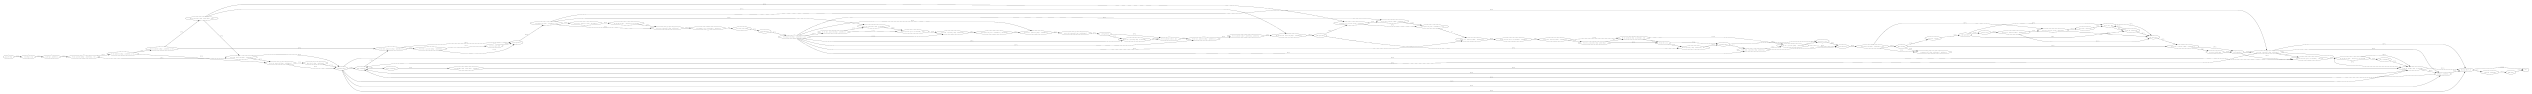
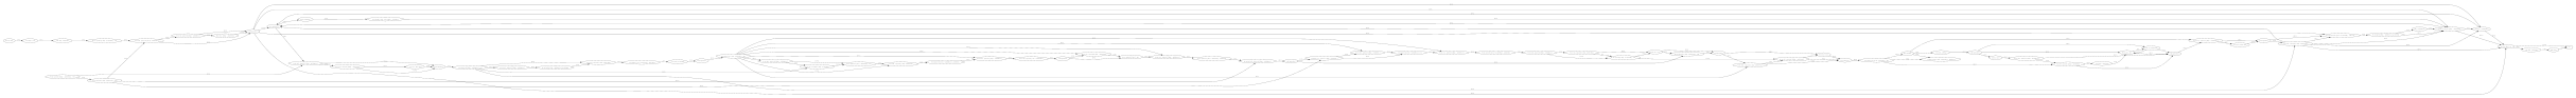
  digraph {
    fontname=Montserrat
    rankdir=LR
    node [fontname=Montserrat]
    edge [fontname=Montserrat]
    n1 [label="push rbp"]
    n2 [label="mov rbp , rsp"]
    n3 [label="sub rsp , address"]
    n4 [label="mov qword [ rbp - address ] , rdi"]
-   n5 [label="mov qword [ rbp - address ] , rsi"]
    n6 [label="mov rdi , qword [ rbp - address ]"]
    n7 [label="mov qword [ rbp - address ] , rdx"]
    n8 [label="mov rsi , qword [ rbp - address ]"]
    n9 [label="call symbol"]
    n10 [label="mov dword [ rbp - address ] , ecx"]
    n11 [label="mov rdi , qword [ rbp - address ]"]
    n12 [label="lea rdx , [ rbp - address ]"]
    n13 [label="movsxd rdi , dword [ rbp - address ]"]
    n14 [label="movsxd rcx , dword [ rbp - address ]"]
    n15 [label="mov rdx , qword [ rbp - address ]"]
    n16 [label="call symbol"]
    n17 [label="call symbol"]
    n18 [label="mov rdx , qword [ rbp - address ]"]
    n19 [label="mov qword [ rdx + address ] , rcx"]
    n20 [label="jne address"]
    n21 [label="movss dword [ rax + address ] , xmm0"]
    n22 [label="mov al , byte [ rbp - address ]"]
    n23 [label="and al , address"]
    n24 [label="movzx test , al"]
    n25 [label="jmp address"]
    n26 [label="mov byte [ rbp - address ] , address"]
    n27 [label="add rsp , address"]
    n28 [label=retn]
    n29 [label="mov byte [ rbp - address ] , address"]
    n30 [label="mov rsi , symbol"]
    n31 [label="mov qword [ rbp - address ] , rax"]
    n32 [label="mov rax , qword [ rbp - address ]"]
    n33 [label="mov rax , qword [ rbp - address ]"]
    n34 [label="mov rcx , qword [ rbp - address ]"]
    n35 [label="mov rax , qword [ rbp - address ]"]
    n36 [label="mov byte [ rax + address ] , address"]
    n37 [label="mov byte [ rax + address ] , address"]
    n38 [label="mov qword [ rcx + address ] , rax"]
    n39 [label="mov edi , address"]
    n40 [label="call symbol"]
    n41 [label="mov qword [ rbp - address ] , rax"]
    n42 [label="mov rax , qword [ rbp - address ]"]
    n43 [label="mov rax , qword [ rbp - address ]"]
    n44 [label="mov rax , qword [ rbp - address ]"]
    n45 [label="mov rcx , qword [ rbp - address ]"]
    n46 [label="mov rax , qword [ rbp - address ]"]
    n47 [label="mov rcx , qword [ rbp - address ]"]
    n48 [label="mov rdx , qword [ rbp - address ]"]
    n49 [label="mov qword [ rax + address ] , address"]
    n50 [label="mov rdi , qword [ rax + address ]"]
    n51 [label="mov qword [ rcx ] , rax"]
    n52 [label="mov qword [ rax + address ] , address"]
    n53 [label="mov qword [ rcx + address ] , address"]
    n54 [label="mov rdi , qword [ rbp - address ]"]
    n55 [label="call symbol"]
    n56 [label="call symbol"]
    n57 [label="mov qword [ rbp - address ] , rax"]
    n58 [label="call symbol"]
    n59 [label="mov rdi , qword [ rbp - address ]"]
    n60 [label="mov rcx , qword [ rbp - address ]"]
    n61 [label="mov qword [ rbp - address ] , rdi"]
    n62 [label="mov rdi , rcx"]
    n63 [label="mov rsi , rax"]
    n64 [label="mov qword [ rbp - address ] , rax"]
    n65 [label="cmp qword [ rbp - address ] , address"]
    n66 [label="je address"]
    n67 [label="mov r8 , qword [ rbp - address ]"]
    n68 [label="mov rdi , qword [ rbp - address ]"]
    n69 [label="mov rdi , string"]
    n70 [label="call symbol"]
    n71 [label="mov edi , address"]
    n72 [label="mov esi , address"]
    n73 [label="call symbol"]
    n74 [label="call symbol"]
    n75 [label="xor esi , esi"]
    n76 [label="mov rdx , rax"]
    n77 [label="mov al , address"]
    n78 [label="jmp address"]
    n79 [label="mov rcx , qword [ rbp - address ]"]
    n80 [label="pop rbp"]
    n1 -> n2 [label=CFG]
    n2 -> n3 [label=CFG]
    n3 -> n4 [label=CFG]
-   n4 -> n5 [label=CFG]
    n4 -> n6 [label=DFG]
-   n5 -> n7 [label=CFG]
-   n5 -> n8 [label=DFG]
    n6 -> n8 [label=CFG]
    n6 -> n9 [label=DFG]
    n7 -> n10 [label=CFG]
    n7 -> n11 [label=DFG]
    n8 -> n9 [label=DFG]
    n8 -> n12 [label=CFG]
    n9 -> n20 [label=DFG]
    n9 -> n21 [label=DFG]
    n9 -> n22 [label=DFG]
    n9 -> n23 [label=DFG]
    n9 -> n24 [label=DFG]
    n10 -> n6 [label=CFG]
    n10 -> n13 [label=DFG]
    n10 -> n14 [label=DFG]
    n11 -> n15 [label=CFG]
    n11 -> n16 [label=DFG]
    n12 -> n9 [label=DFG]
    n13 -> n17 [label=DFG]
    n14 -> n18 [label=CFG]
    n14 -> n19 [label=DFG]
    n15 -> n16 [label=DFG]
    n15 -> n30 [label=CFG]
    n16 -> n31 [label=DFG]
    n17 -> n14 [label=CFG]
    n17 -> n57 [label=DFG]
    n18 -> n19 [label=DFG]
    n19 -> n47 [label=CFG]
    n20 -> n11 [label=CFG]
    n20 -> n25 [label=CFG]
    n21 -> n26 [label=CFG]
    n22 -> n20 [label=DFG]
    n22 -> n23 [label=DFG]
    n22 -> n24 [label=DFG]
    n23 -> n20 [label=DFG]
    n23 -> n24 [label=DFG]
    n24 -> n27 [label=CFG]
    n24 -> n28 [label=DFG]
    n25 -> n29 [label=CFG]
    n26 -> n22 [label=DFG]
    n26 -> n78 [label=CFG]
    n27 -> n80 [label=CFG]
    n29 -> n22 [label=DFG]
    n30 -> n16 [label=CFG]
    n31 -> n32 [label=DFG]
    n31 -> n33 [label=DFG]
    n31 -> n34 [label=DFG]
    n31 -> n35 [label=DFG]
    n32 -> n36 [label=DFG]
    n33 -> n37 [label=DFG]
    n34 -> n38 [label=DFG]
    n35 -> n20 [label=DFG]
    n35 -> n21 [label=DFG]
    n35 -> n22 [label=DFG]
    n35 -> n23 [label=DFG]
    n35 -> n24 [label=DFG]
    n36 -> n33 [label=CFG]
    n37 -> n39 [label=CFG]
    n38 -> n43 [label=CFG]
    n39 -> n40 [label=CFG]
    n40 -> n41 [label=DFG]
    n41 -> n18 [label=DFG]
    n41 -> n42 [label=DFG]
    n41 -> n43 [label=DFG]
    n41 -> n44 [label=DFG]
    n41 -> n45 [label=DFG]
    n41 -> n46 [label=DFG]
    n41 -> n47 [label=DFG]
    n41 -> n48 [label=DFG]
    n42 -> n34 [label=CFG]
    n42 -> n38 [label=DFG]
    n43 -> n49 [label=DFG]
    n44 -> n50 [label=DFG]
    n45 -> n51 [label=DFG]
    n46 -> n52 [label=DFG]
    n47 -> n53 [label=DFG]
    n48 -> n54 [label=CFG]
    n48 -> n55 [label=DFG]
    n49 -> n44 [label=CFG]
    n50 -> n56 [label=DFG]
    n51 -> n46 [label=CFG]
    n52 -> n13 [label=CFG]
    n53 -> n59 [label=CFG]
    n54 -> n55 [label=DFG]
    n54 -> n63 [label=CFG]
    n55 -> n64 [label=DFG]
    n56 -> n45 [label=CFG]
    n56 -> n51 [label=DFG]
    n57 -> n58 [label=CFG]
    n58 -> n48 [label=CFG]
    n58 -> n63 [label=DFG]
    n59 -> n60 [label=CFG]
    n59 -> n61 [label=DFG]
    n60 -> n61 [label=CFG]
    n60 -> n62 [label=DFG]
    n61 -> n54 [label=DFG]
    n61 -> n62 [label=CFG]
    n62 -> n57 [label=CFG]
    n62 -> n58 [label=DFG]
    n63 -> n55 [label=DFG]
    n64 -> n65 [label=CFG]
    n64 -> n66 [label=DFG]
    n64 -> n67 [label=DFG]
    n66 -> n65 [label=CFG]
    n66 -> n68 [label=CFG]
    n66 -> n69 [label=CFG]
    n67 -> n70 [label=DFG]
    n67 -> n71 [label=CFG]
    n68 -> n72 [label=CFG]
    n68 -> n73 [label=DFG]
    n69 -> n74 [label=CFG]
    n70 -> n68 [label=CFG]
    n71 -> n76 [label=CFG]
    n72 -> n73 [label=CFG]
    n73 -> n21 [label=DFG]
    n73 -> n35 [label=CFG]
    n74 -> n75 [label=CFG]
    n74 -> n76 [label=DFG]
    n74 -> n77 [label=DFG]
    n75 -> n79 [label=CFG]
    n76 -> n70 [label=DFG]
    n76 -> n77 [label=CFG]
    n77 -> n70 [label=CFG]
    n77 -> n76 [label=DFG]
    n78 -> n22 [label=CFG]
    n79 -> n67 [label=CFG]
    n79 -> n70 [label=DFG]
    n80 -> n28 [label=CFG]
  }
